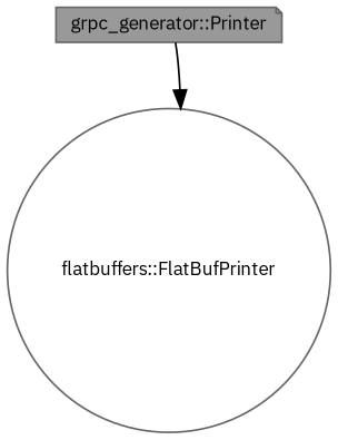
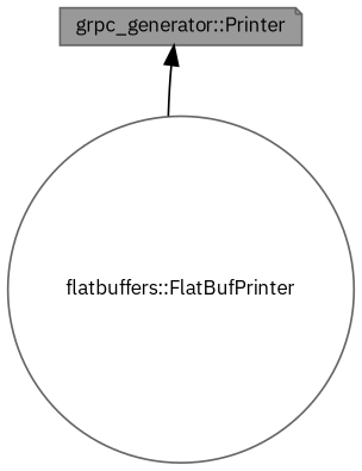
  digraph {
    fontname="IBM Plex Sans"
    node [color=gray40 fontname="IBM Plex Sans" fontsize=10 style=filled]
    n1 [fillcolor=grey60 fontcolor=black height=0.2 label="grpc_generator::Printer" shape=note width=0.4]
    n2 [fillcolor=white height=0.2 label="flatbuffers::FlatBufPrinter" shape=circle width=0.4]
-   n2 -> n1 [color=black dir=back fontname="IBM Plex Sans" fontsize=10 labelfontname=Helvetica labelfontsize=10 style=solid]
+   n1 -> n2 [color=black dir=back fontname="IBM Plex Sans" fontsize=10 labelfontname=Helvetica labelfontsize=10 style=solid]
  }
